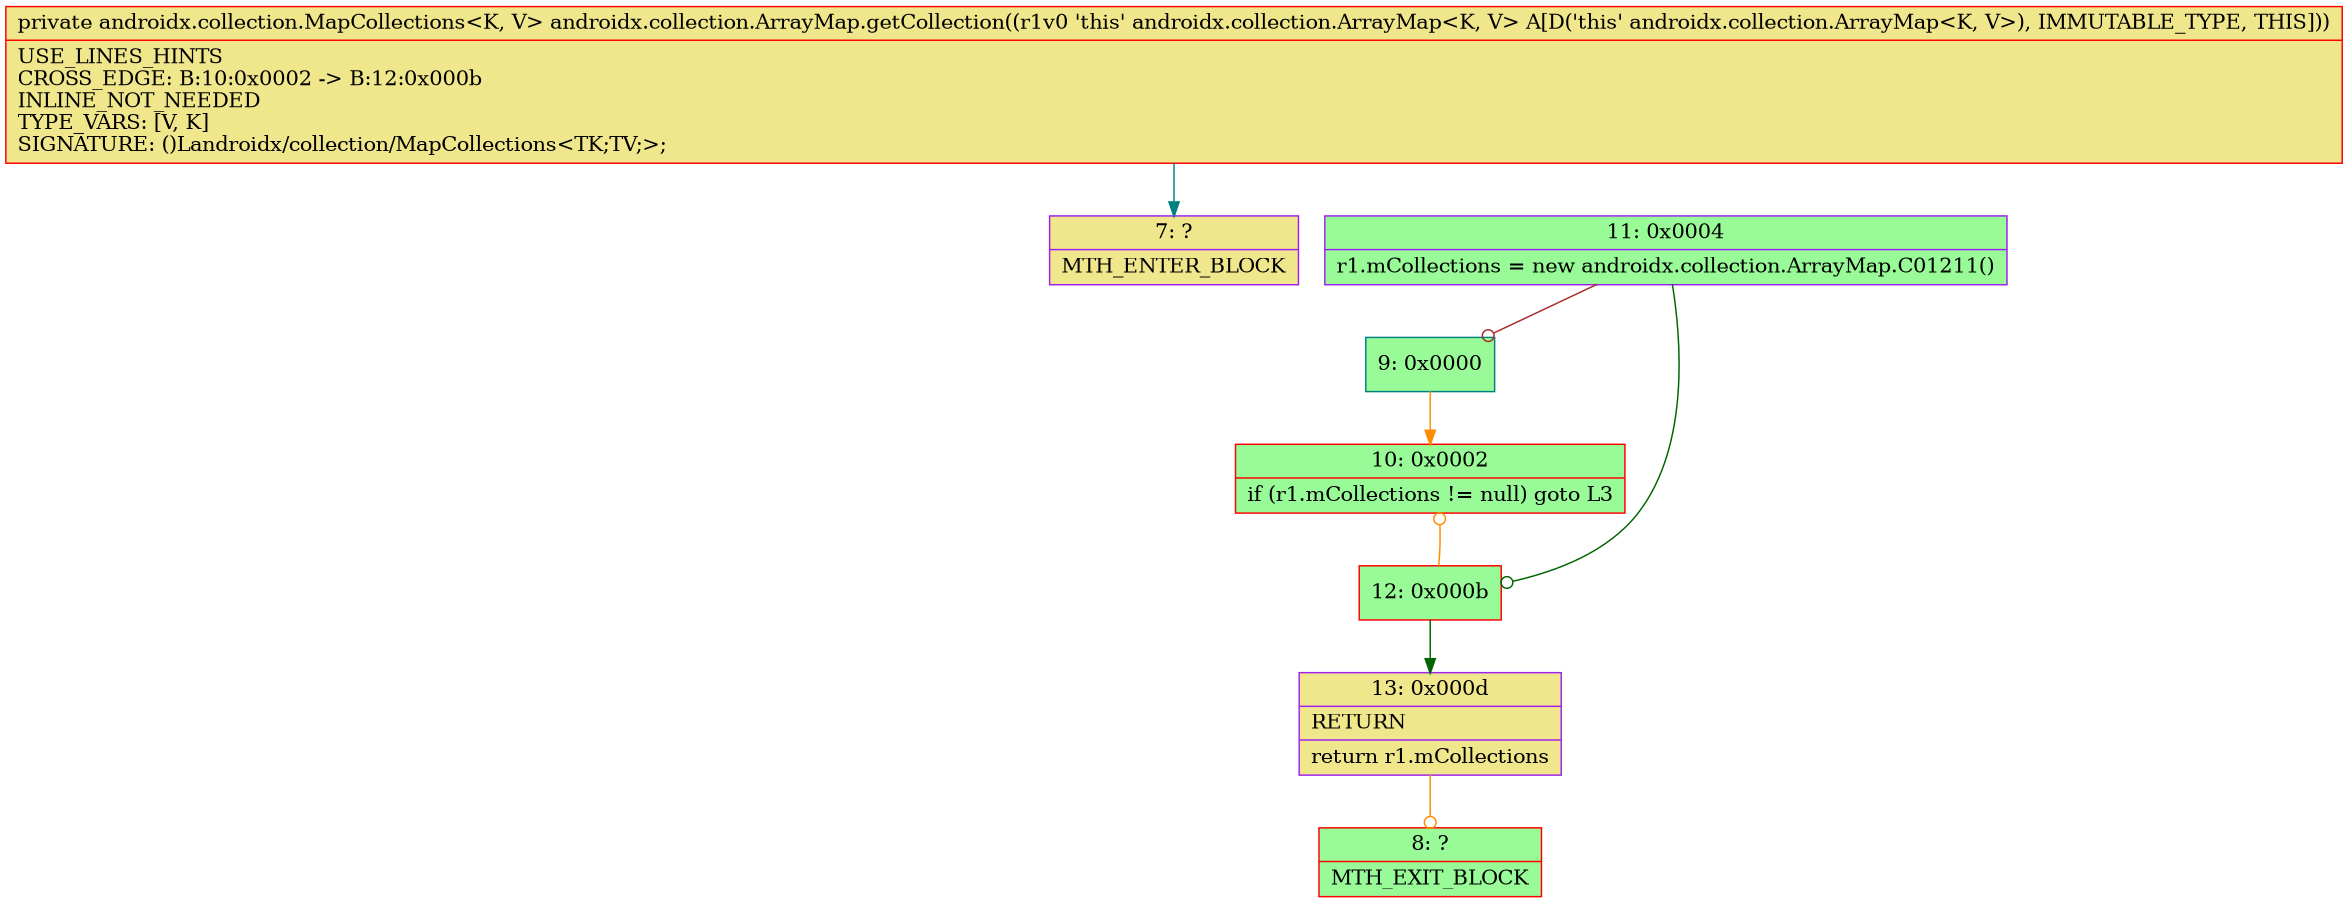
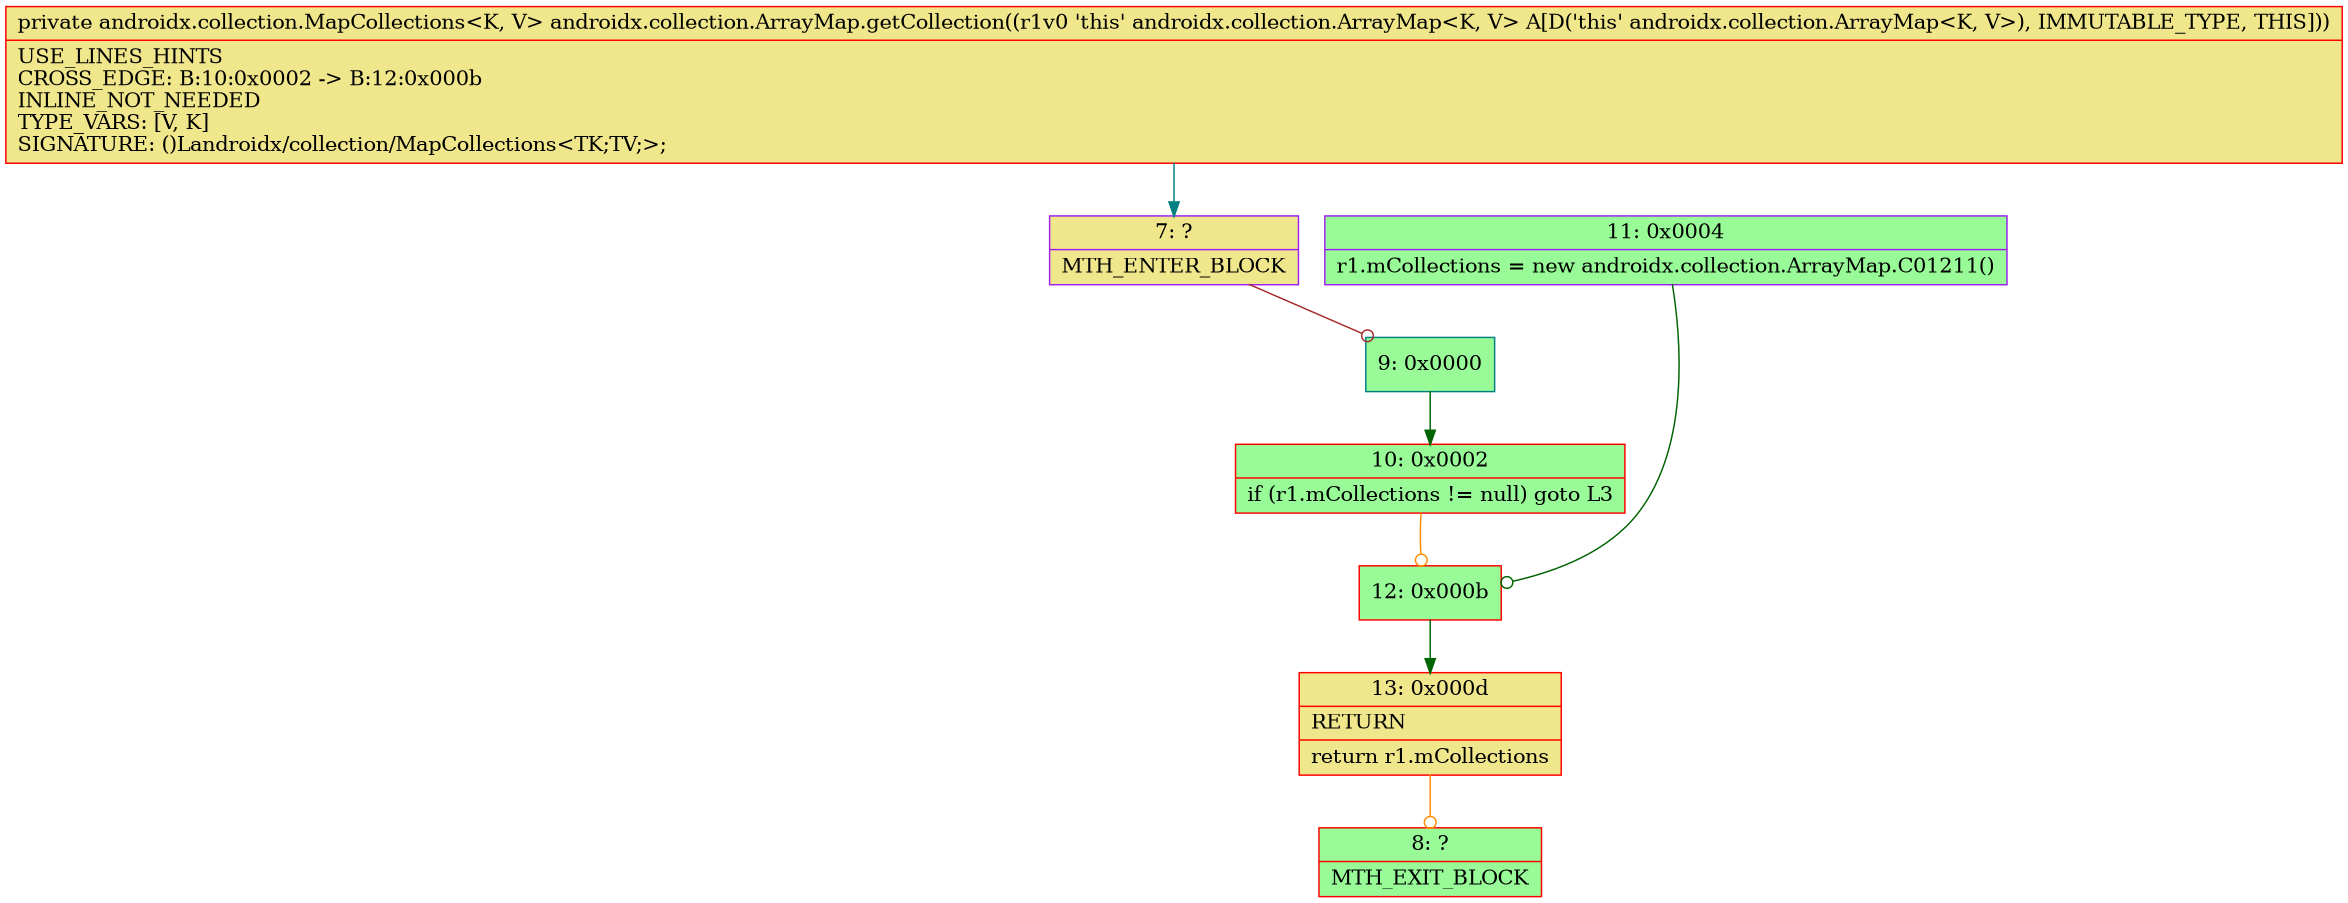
  digraph {
    node [color=red fillcolor=palegreen shape=record style=filled]
    edge [arrowhead=odot color=darkorange]
    n1 [color=purple fillcolor=khaki label="{7\:\ ?|MTH_ENTER_BLOCK\l}"]
    n2 [color=teal label="{9\:\ 0x0000}"]
    n3 [label="{10\:\ 0x0002|if (r1.mCollections != null) goto L3\l}"]
    n4 [label="{12\:\ 0x000b}"]
    n5 [color=purple label="{11\:\ 0x0004|r1.mCollections = new androidx.collection.ArrayMap.C01211()\l}"]
-   n6 [color=purple fillcolor=khaki label="{13\:\ 0x000d|RETURN\l|return r1.mCollections\l}"]
+   n6 [fillcolor=khaki label="{13\:\ 0x000d|RETURN\l|return r1.mCollections\l}"]
    n7 [label="{8\:\ ?|MTH_EXIT_BLOCK\l}"]
    n8 [fillcolor=khaki label="{private androidx.collection.MapCollections\<K, V\> androidx.collection.ArrayMap.getCollection((r1v0 'this' androidx.collection.ArrayMap\<K, V\> A[D('this' androidx.collection.ArrayMap\<K, V\>), IMMUTABLE_TYPE, THIS]))  | USE_LINES_HINTS\lCROSS_EDGE: B:10:0x0002 \-\> B:12:0x000b\lINLINE_NOT_NEEDED\lTYPE_VARS: [V, K]\lSIGNATURE: ()Landroidx\/collection\/MapCollections\<TK;TV;\>;\l}"]
-   n5 -> n2 [color=brown]
-   n2 -> n3 [arrowhead=normal]
-   n4 -> n3
+   n1 -> n2 [color=brown]
+   n2 -> n3 [arrowhead=normal color=darkgreen]
+   n3 -> n4
    n4 -> n6 [arrowhead=normal color=darkgreen]
    n5 -> n4 [color=darkgreen]
    n6 -> n7
    n8 -> n1 [arrowhead=normal color=teal]
  }
